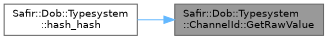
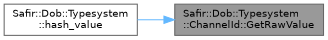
  digraph {
    rankdir=RL
    node [fontname=Helvetica fontsize=10 shape=box style=filled]
    n1 [color=gray40 fillcolor=grey60 fontcolor=black height=0.2 label="Safir::Dob::Typesystem\l::ChannelId::GetRawValue" width=0.4]
-   n2 [color=grey40 fillcolor=white height=0.2 label="Safir::Dob::Typesystem\l::hash_hash" width=0.4]
+   n2 [color=grey40 fillcolor=white height=0.2 label="Safir::Dob::Typesystem\l::hash_value" width=0.4]
    n1 -> n2 [color=steelblue1 dir=back fontname=Helvetica fontsize=10 labelfontname=Helvetica labelfontsize=10 style=solid]
  }
